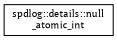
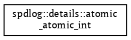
  digraph {
    rankdir=LR
    fontname="PT Serif"
-   n1 [color=black fillcolor=white fontname="PT Serif" fontsize=10 height=0.2 label="spdlog::details::null\l_atomic_int" shape=record style=filled width=0.4]
+   n1 [color=black fillcolor=white fontname="PT Serif" fontsize=10 height=0.2 label="spdlog::details::atomic\l_atomic_int" shape=record style=filled width=0.4]
  }
